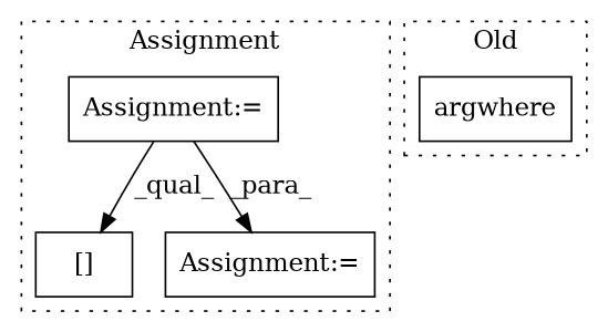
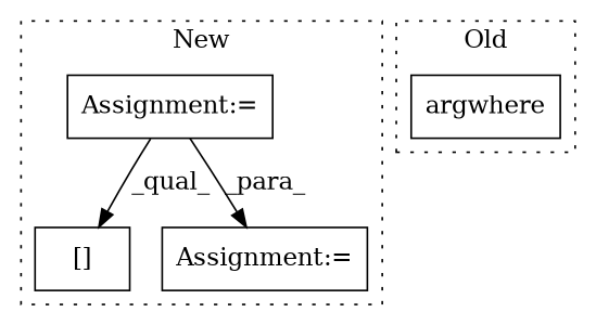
  digraph {
    node [a=7 l=1 shape=box]
    n1 [a=2 l="18,1" label="[]" s="4140,4258"]
    n2 [label="Assignment:=" s=3496]
    n3 [label="Assignment:=" s=4139]
    n4 [a=32 l="9,1" label=argwhere s="1964,2000"]
    subgraph cluster_1 {
-     label=Assignment
+     label=New
      style=dotted
      n1
      n2
      n3
    }
    subgraph cluster_2 {
      label=Old
      style=dotted
      n4
    }
    n2 -> n1 [label=_qual_]
    n2 -> n3 [label=_para_]
  }
